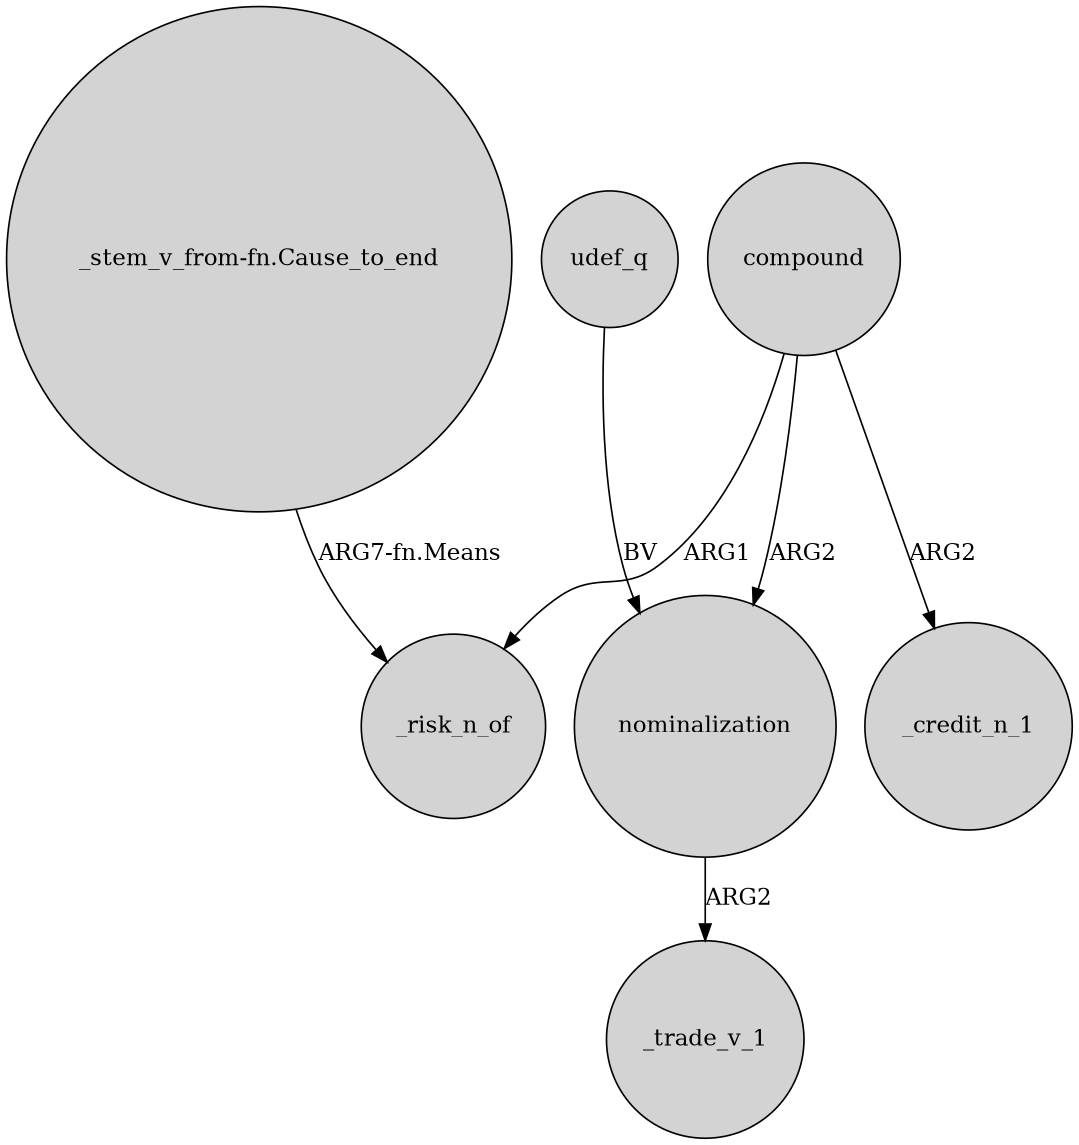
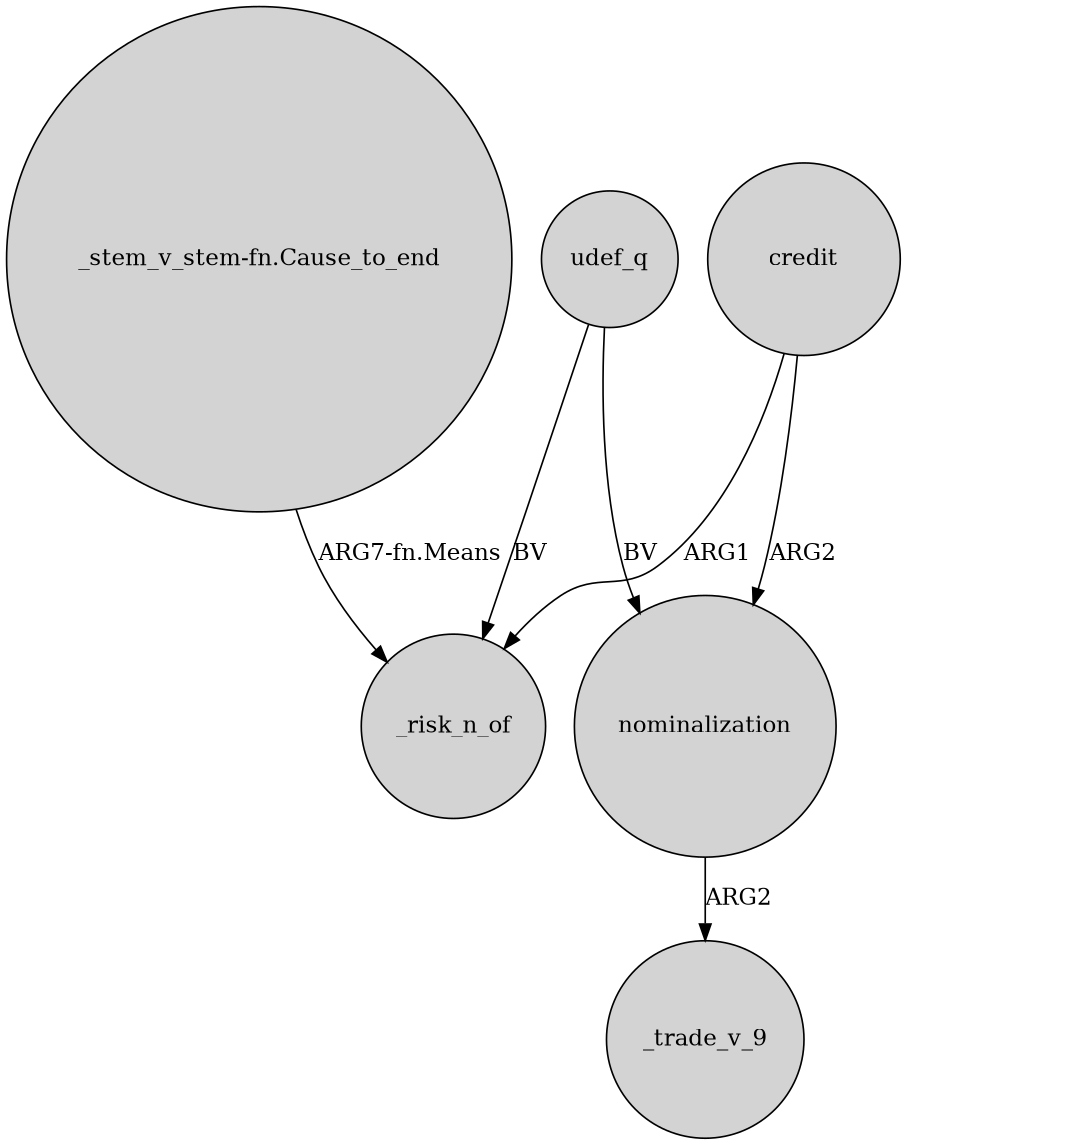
  digraph {
    node [shape=circle style=filled]
    udef_q
    _risk_n_of
    nominalization
-   _trade_v_1
-   compound
-   _credit_n_1
-   "_stem_v_from-fn.Cause_to_end"
+   _trade_v_1 [label=_trade_v_9]
+   compound [label=credit]
+   "_stem_v_from-fn.Cause_to_end" [label="_stem_v_stem-fn.Cause_to_end"]
+   udef_q -> _risk_n_of [label=BV]
    udef_q -> nominalization [label=BV]
    nominalization -> _trade_v_1 [label=ARG2]
    compound -> _risk_n_of [label=ARG1]
    compound -> nominalization [label=ARG2]
-   compound -> _credit_n_1 [label=ARG2]
    "_stem_v_from-fn.Cause_to_end" -> _risk_n_of [label="ARG7-fn.Means"]
  }
